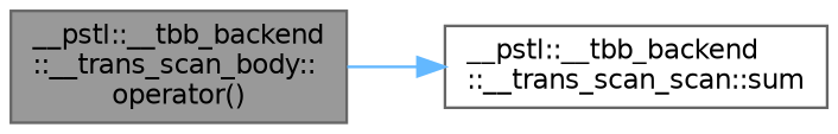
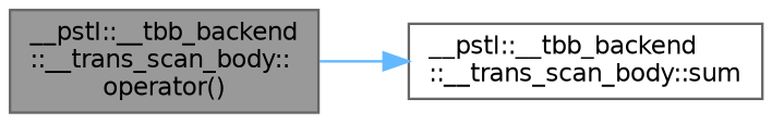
  digraph {
    rankdir=LR
    node [fontname=Helvetica fontsize=10 shape=box style=filled]
    n1 [color=gray40 fillcolor=grey60 fontcolor=black height=0.2 label="__pstl::__tbb_backend\l::__trans_scan_body::\loperator()" width=0.4]
-   n2 [color=grey40 fillcolor=white height=0.2 label="__pstl::__tbb_backend\l::__trans_scan_scan::sum" width=0.4]
+   n2 [color=grey40 fillcolor=white height=0.2 label="__pstl::__tbb_backend\l::__trans_scan_body::sum" width=0.4]
    n1 -> n2 [color=steelblue1 fontname=Helvetica fontsize=10 labelfontname=Helvetica labelfontsize=10 style=solid]
  }
